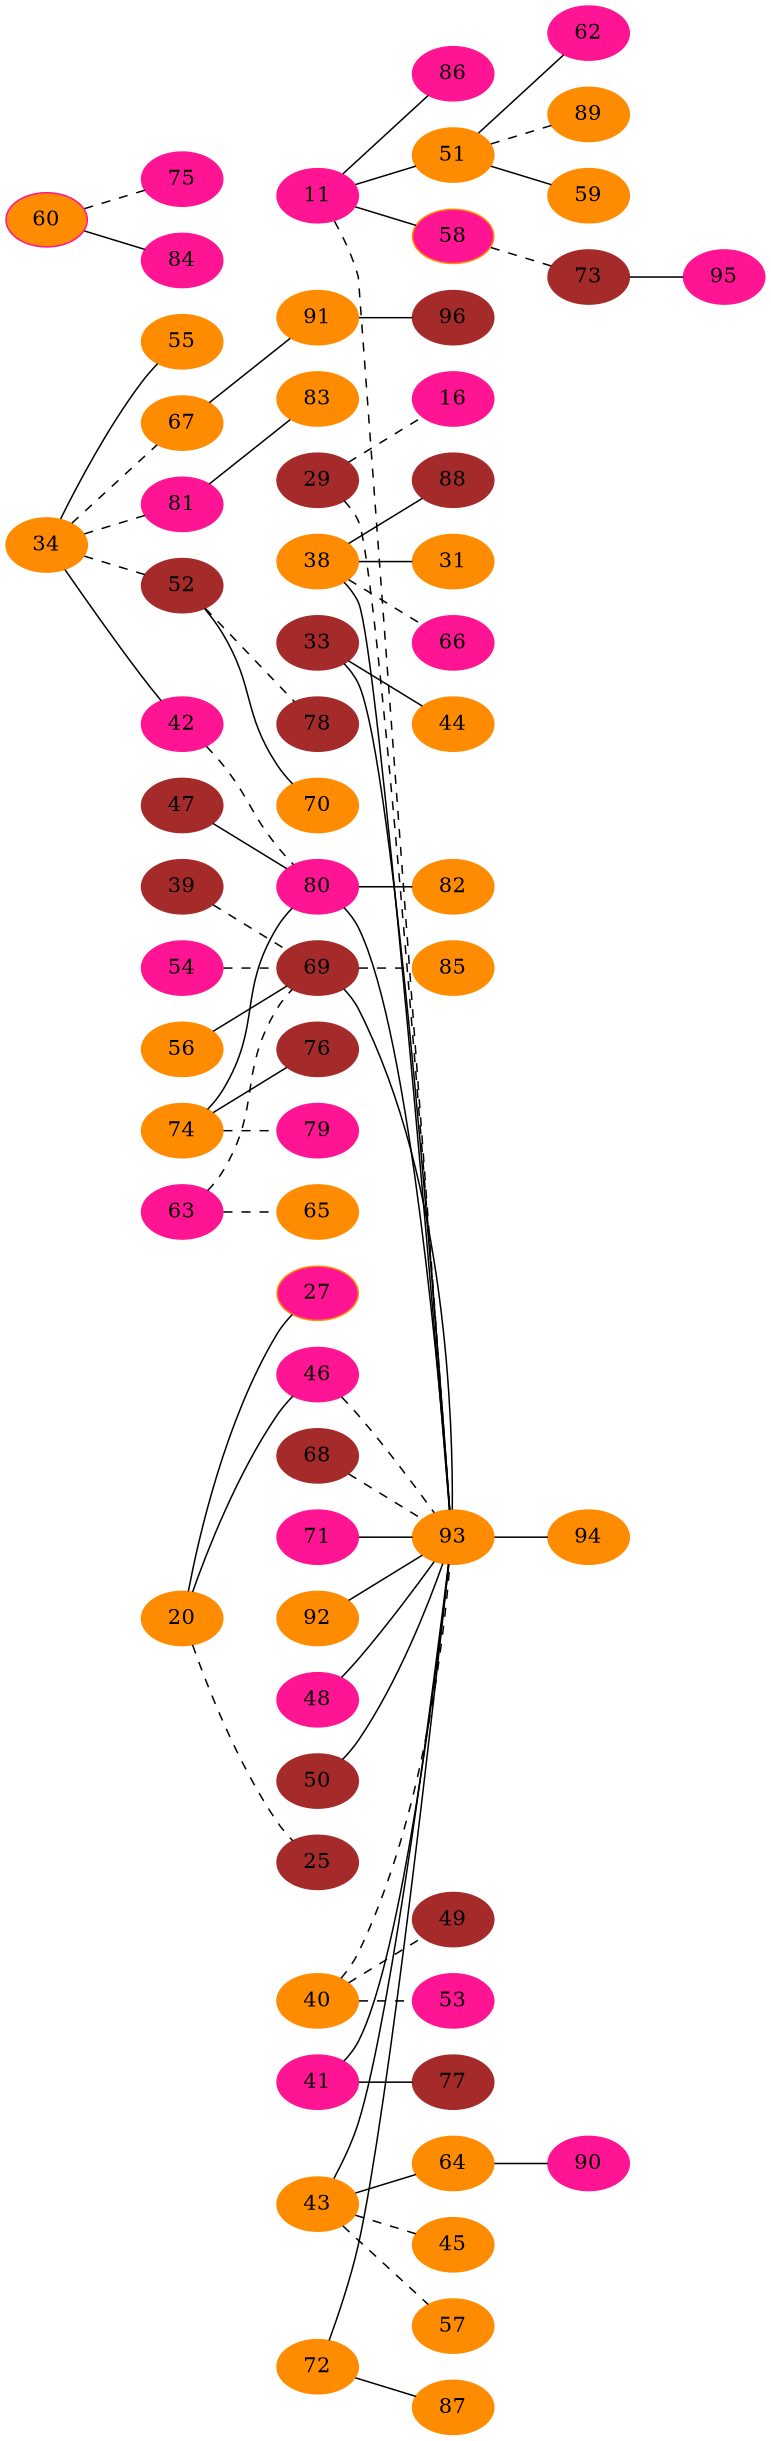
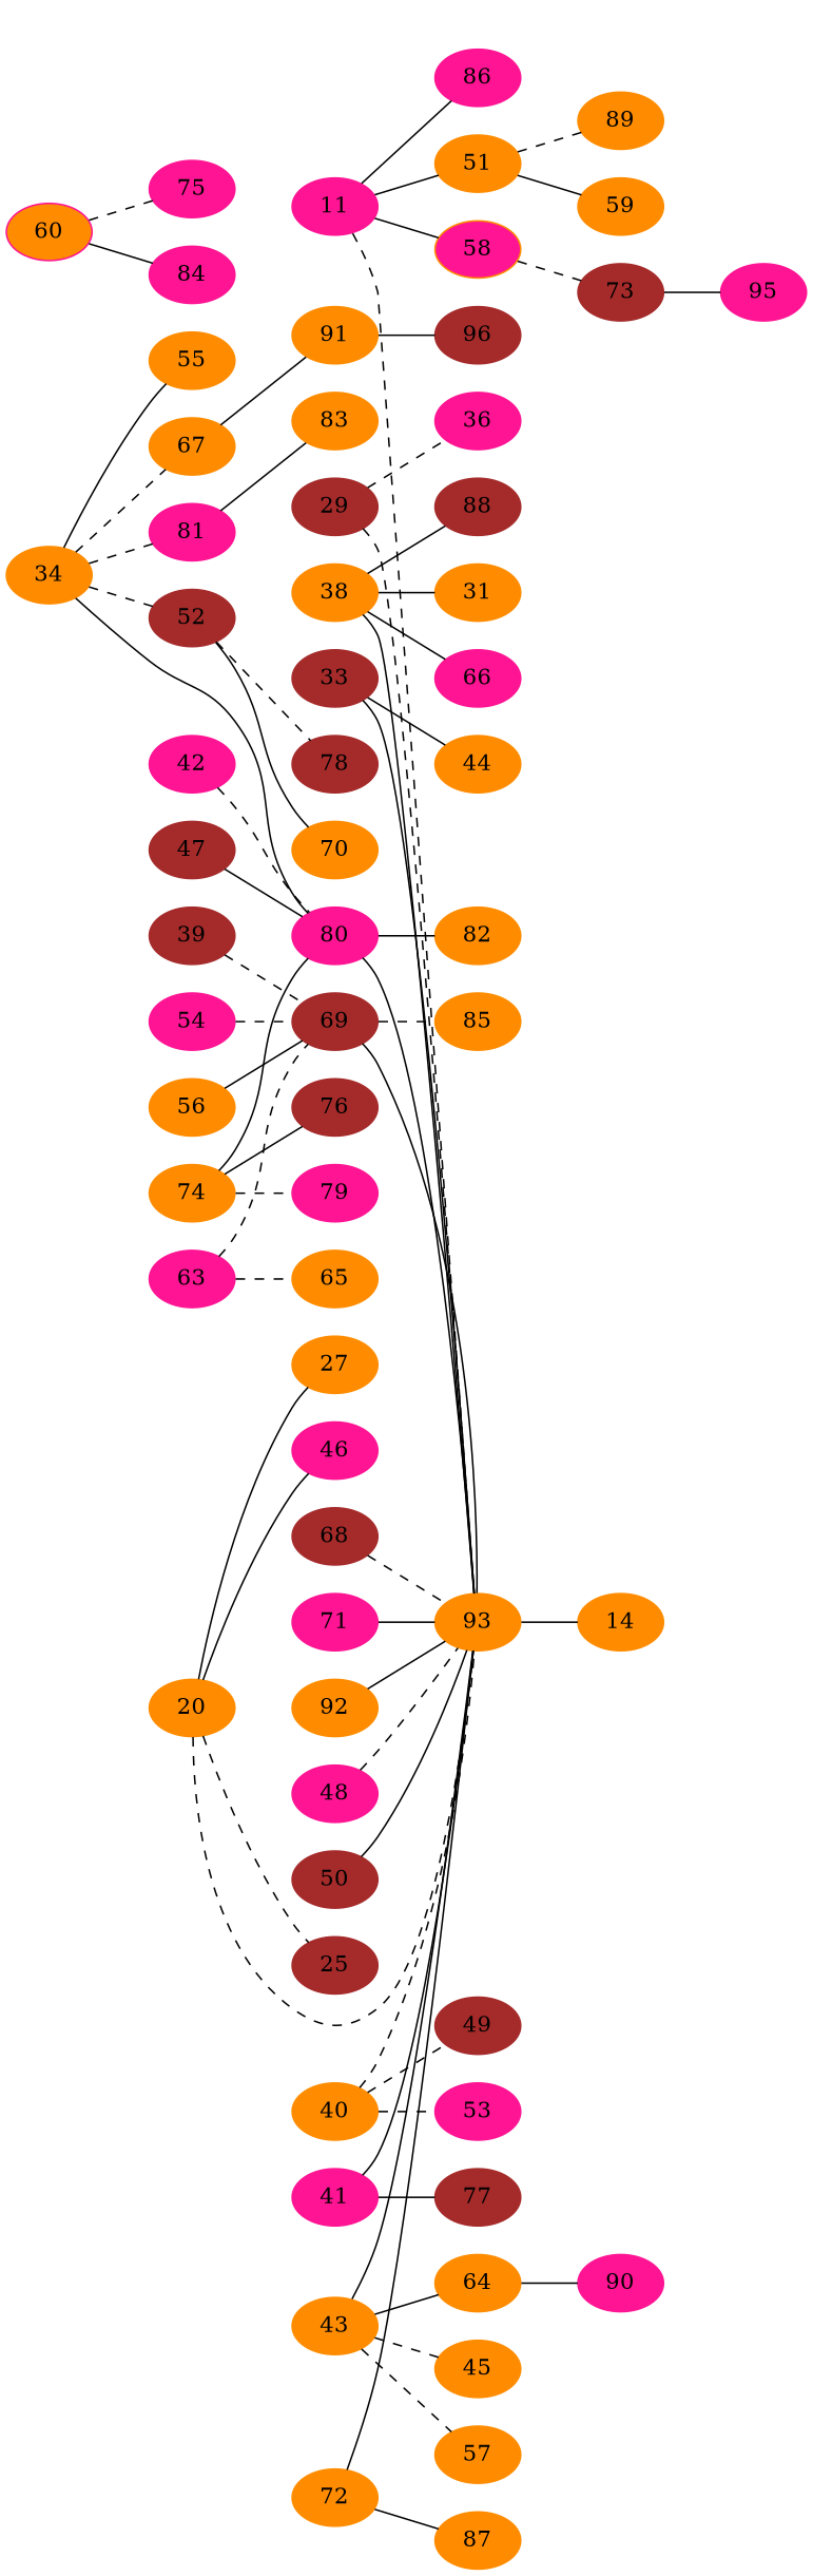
  graph {
    rankdir=LR
    node [color=darkorange style=filled]
    edge [style=solid]
    11 [color=deeppink]
    51
    58 [fillcolor=deeppink]
    86 [color=deeppink]
    93 [super="+5+17+32+7"]
    59
-   62 [color=deeppink]
    89
    73 [color=brown]
-   94
+   94 [label=14]
    20 [super="+9+14"]
    25 [color=brown]
-   27 [fillcolor=deeppink]
+   27
    46 [color=deeppink]
    29 [color=brown]
-   36 [color=deeppink label=16]
+   36 [color=deeppink]
    33 [color=brown]
    44
    34 [super="+28"]
    52 [color=brown]
    55
    67
    80 [color=deeppink super="+31"]
    81 [color=deeppink]
    70
    78 [color=brown]
    91
    82
    83
    38
    n31 [label=31]
    66 [color=deeppink]
    88 [color=brown]
    69 [color=brown super="+37"]
    85
    39 [color=brown]
    40
    49 [color=brown]
    53 [color=deeppink]
    41 [color=deeppink]
    77 [color=brown]
    42 [color=deeppink]
    43 [super="+19+22"]
    45
    57
    64 [super="+30"]
    90 [color=deeppink]
    47 [color=brown]
    48 [color=deeppink]
    50 [color=brown]
    60 [color=deeppink fillcolor=darkorange]
    75 [color=deeppink]
    84 [color=deeppink]
    54 [color=deeppink]
    56
    95 [color=deeppink]
    63 [color=deeppink]
    65
    96 [color=brown]
    68 [color=brown]
    71 [color=deeppink]
    72
    87
    74
    76 [color=brown]
    79 [color=deeppink]
    92
    11 -- 51
    11 -- 58
    11 -- 86
    11 -- 93 [style=dashed]
    51 -- 59
-   51 -- 62
    51 -- 89 [style=dashed]
    58 -- 73 [style=dashed]
    93 -- 94
    73 -- 95
-   46 -- 93 [style=dashed]
+   20 -- 93 [style=dashed]
    20 -- 25 [style=dashed]
    20 -- 27
    20 -- 46
    29 -- 93 [style=dashed]
    29 -- 36 [style=dashed]
    33 -- 93
    33 -- 44
    34 -- 52 [style=dashed]
    34 -- 55
    34 -- 67 [style=dashed]
-   34 -- 42
+   34 -- 80
    34 -- 81 [style=dashed]
    52 -- 70
    52 -- 78 [style=dashed]
    67 -- 91
    80 -- 93
    80 -- 82
    81 -- 83
    91 -- 96
    38 -- 93
    38 -- n31
-   38 -- 66 [style=dashed]
+   38 -- 66
    38 -- 88
    69 -- 93
    69 -- 85 [style=dashed]
    39 -- 69 [style=dashed]
    40 -- 93 [style=dashed]
    40 -- 49 [style=dashed]
    40 -- 53 [style=dashed]
    41 -- 93
    41 -- 77
    42 -- 80 [style=dashed]
    43 -- 93
    43 -- 45 [style=dashed]
    43 -- 57 [style=dashed]
    43 -- 64
    64 -- 90
    47 -- 80
-   48 -- 93
+   48 -- 93 [style=dashed]
    50 -- 93
    60 -- 75 [style=dashed]
    60 -- 84
    54 -- 69 [style=dashed]
    56 -- 69
    63 -- 69 [style=dashed]
    63 -- 65 [style=dashed]
    68 -- 93 [style=dashed]
    71 -- 93
    72 -- 93
    72 -- 87
    74 -- 80
    74 -- 76
    74 -- 79 [style=dashed]
    92 -- 93
  }
